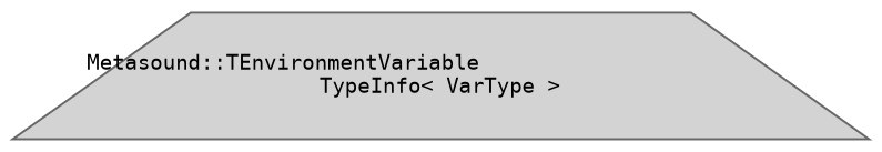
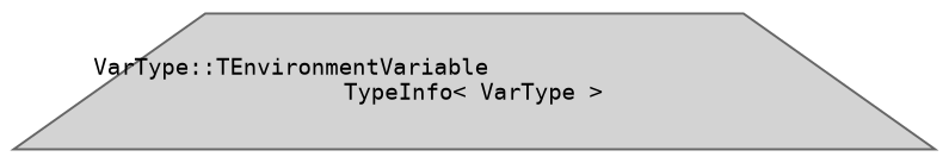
  digraph {
    rankdir=LR
    fontname="DejaVu Sans Mono"
-   n1 [color=grey40 fillcolor=lightgrey fontname="DejaVu Sans Mono" fontsize=10 height=0.2 label="Metasound::TEnvironmentVariable\lTypeInfo\< VarType \>" shape=trapezium style=filled width=0.4]
+   n1 [color=grey40 fillcolor=lightgrey fontname="DejaVu Sans Mono" fontsize=10 height=0.2 label="VarType::TEnvironmentVariable\lTypeInfo\< VarType \>" shape=trapezium style=filled width=0.4]
  }
